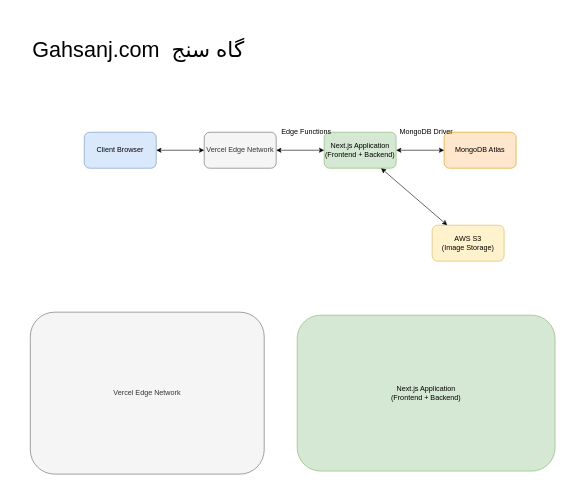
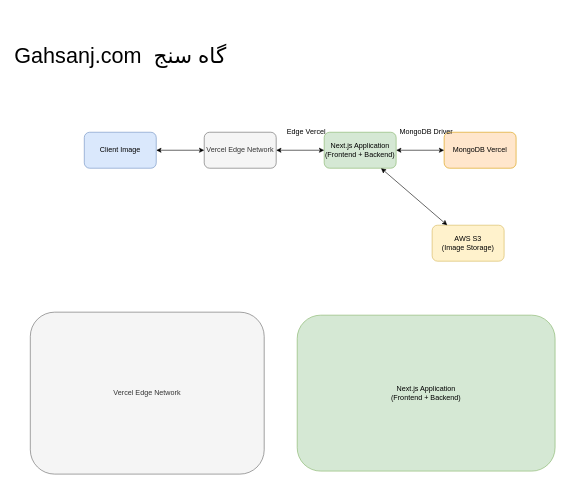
  <mxCell id="0" />
  <mxCell id="1" parent="0" />
- <mxCell id="2" value="Client Browser" style="rounded=1;whiteSpace=wrap;html=1;fillColor=#dae8fc;strokeColor=#6c8ebf;" parent="1" vertex="1"><mxGeometry x="140" y="220" width="120" height="60" as="geometry" /></mxCell>
+ <mxCell id="2" value="Client Image" style="rounded=1;whiteSpace=wrap;html=1;fillColor=#dae8fc;strokeColor=#6c8ebf;" parent="1" vertex="1"><mxGeometry x="140" y="220" width="120" height="60" as="geometry" /></mxCell>
  <mxCell id="3" value="Vercel Edge Network" style="rounded=1;whiteSpace=wrap;html=1;fillColor=#f5f5f5;strokeColor=#666666;fontColor=#333333;" parent="1" vertex="1"><mxGeometry x="340" y="220" width="120" height="60" as="geometry" /></mxCell>
  <mxCell id="4" value="Next.js Application&#10;(Frontend + Backend)" style="rounded=1;whiteSpace=wrap;html=1;fillColor=#d5e8d4;strokeColor=#82b366;" parent="1" vertex="1"><mxGeometry x="540" y="220" width="120" height="60" as="geometry" /></mxCell>
- <mxCell id="5" value="MongoDB Atlas" style="rounded=1;whiteSpace=wrap;html=1;fillColor=#ffe6cc;strokeColor=#d79b00;" parent="1" vertex="1"><mxGeometry x="740" y="220" width="120" height="60" as="geometry" /></mxCell>
+ <mxCell id="5" value="MongoDB Vercel" style="rounded=1;whiteSpace=wrap;html=1;fillColor=#ffe6cc;strokeColor=#d79b00;" parent="1" vertex="1"><mxGeometry x="740" y="220" width="120" height="60" as="geometry" /></mxCell>
  <mxCell id="6" value="AWS S3&#10;(Image Storage)" style="rounded=1;whiteSpace=wrap;html=1;fillColor=#fff2cc;strokeColor=#d6b656;" parent="1" vertex="1"><mxGeometry x="720" y="375" width="120" height="60" as="geometry" /></mxCell>
  <mxCell id="7" value="" style="endArrow=classic;startArrow=classic;html=1;rounded=0;" parent="1" source="2" target="3" edge="1"><mxGeometry width="50" height="50" relative="1" as="geometry" /></mxCell>
  <mxCell id="8" value="" style="endArrow=classic;startArrow=classic;html=1;rounded=0;" parent="1" source="3" target="4" edge="1"><mxGeometry width="50" height="50" relative="1" as="geometry" /></mxCell>
  <mxCell id="9" value="" style="endArrow=classic;startArrow=classic;html=1;rounded=0;" parent="1" source="4" target="5" edge="1"><mxGeometry width="50" height="50" relative="1" as="geometry" /></mxCell>
  <mxCell id="10" value="" style="endArrow=classic;startArrow=classic;html=1;rounded=0;" parent="1" source="4" target="6" edge="1"><mxGeometry width="50" height="50" relative="1" as="geometry" /></mxCell>
- <mxCell id="11" value="Edge Functions" style="text;html=1;align=center;verticalAlign=middle;resizable=0;points=[];" parent="1" vertex="1"><mxGeometry x="460" y="210" width="100" height="20" as="geometry" /></mxCell>
+ <mxCell id="11" value="Edge Vercel" style="text;html=1;align=center;verticalAlign=middle;resizable=0;points=[];" parent="1" vertex="1"><mxGeometry x="460" y="210" width="100" height="20" as="geometry" /></mxCell>
  <mxCell id="12" value="MongoDB Driver" style="text;html=1;align=center;verticalAlign=middle;resizable=0;points=[];" parent="1" vertex="1"><mxGeometry x="660" y="210" width="100" height="20" as="geometry" /></mxCell>
- <mxCell id="13" value="&lt;font style=&quot;font-size: 36px;&quot;&gt;&lt;br&gt;Gahsanj.com&amp;nbsp; گاه سنج&lt;/font&gt;" style="text;html=1;align=center;verticalAlign=middle;resizable=0;points=[];autosize=1;strokeColor=none;fillColor=none;" parent="1" vertex="1"><mxGeometry x="50" y="10" width="360" height="100" as="geometry" /></mxCell>
+ <mxCell id="13" value="&lt;font style=&quot;font-size: 36px;&quot;&gt;&lt;br&gt;Gahsanj.com&amp;nbsp; گاه سنج&lt;/font&gt;" style="text;html=1;align=center;verticalAlign=middle;resizable=0;points=[];autosize=1;strokeColor=none;fillColor=none;" parent="1" vertex="1"><mxGeometry x="20" y="20" width="360" height="100" as="geometry" /></mxCell>
  <mxCell id="14" value="Vercel Edge Network" style="rounded=1;whiteSpace=wrap;html=1;fillColor=#f5f5f5;strokeColor=#666666;fontColor=#333333;" parent="1" vertex="1"><mxGeometry x="50" y="520" width="390" height="270" as="geometry" /></mxCell>
  <mxCell id="15" value="Next.js Application&#10;(Frontend + Backend)" style="rounded=1;whiteSpace=wrap;html=1;fillColor=#d5e8d4;strokeColor=#82b366;" parent="1" vertex="1"><mxGeometry x="495" y="525" width="430" height="260" as="geometry" /></mxCell>
